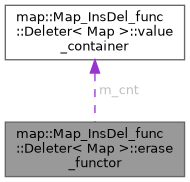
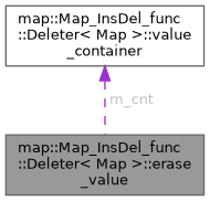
  digraph {
    node [color=gray40 fontname=Helvetica fontsize=10 shape=box style=filled]
-   n1 [fillcolor=grey60 fontcolor=black height=0.2 label="map::Map_InsDel_func\l::Deleter\< Map \>::erase\l_functor" width=0.4]
+   n1 [fillcolor=grey60 fontcolor=black height=0.2 label="map::Map_InsDel_func\l::Deleter\< Map \>::erase\l_value" width=0.4]
    n2 [fillcolor=white height=0.2 label="map::Map_InsDel_func\l::Deleter\< Map \>::value\l_container" width=0.4]
    n2 -> n1 [color=darkorchid3 dir=back fontcolor=grey fontname=Helvetica fontsize=10 label=" m_cnt" labelfontname=Helvetica labelfontsize=10 style=dashed]
  }
